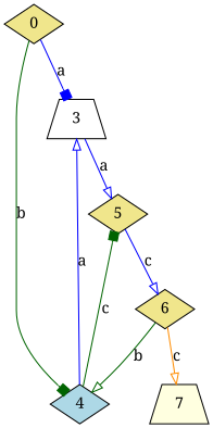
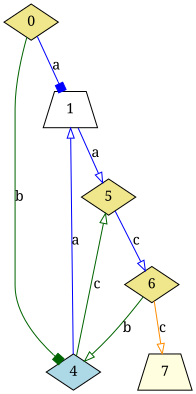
  strict digraph {
    fontname="Noto Serif"
    node [fillcolor=khaki fontname="Noto Serif" shape=diamond style=filled]
    edge [arrowhead=onormal color=blue fontname="Noto Serif"]
    0
-   1 [fillcolor=white shape=trapezium label=3]
+   1 [fillcolor=white shape=trapezium]
    4 [fillcolor=lightblue]
    5
    6
    7 [fillcolor=lightyellow shape=trapezium]
    0 -> 1 [arrowhead=box label=a]
    0 -> 4 [arrowhead=box color=darkgreen label=b]
    1 -> 5 [label=a]
    4 -> 1 [label=a]
-   4 -> 5 [arrowhead=box color=darkgreen label=c]
+   4 -> 5 [color=darkgreen label=c]
    5 -> 6 [label=c]
    6 -> 4 [color=darkgreen label=b]
    6 -> 7 [color=darkorange label=c]
  }
